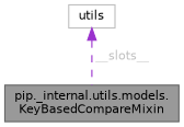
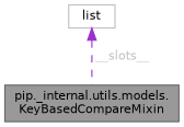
  digraph {
    node [fontname=Helvetica fontsize=10 shape=box style=filled]
    n1 [color=gray40 fillcolor=grey60 fontcolor=black height=0.2 label="pip._internal.utils.models.\lKeyBasedCompareMixin" width=0.4]
-   n2 [color=grey75 fillcolor=white height=0.2 label=utils width=0.4]
+   n2 [color=grey75 fillcolor=white height=0.2 label=list width=0.4]
    n2 -> n1 [color=darkorchid3 dir=back fontcolor=grey fontname=Helvetica fontsize=10 label=" __slots__" labelfontname=Helvetica labelfontsize=10 style=dashed]
  }
